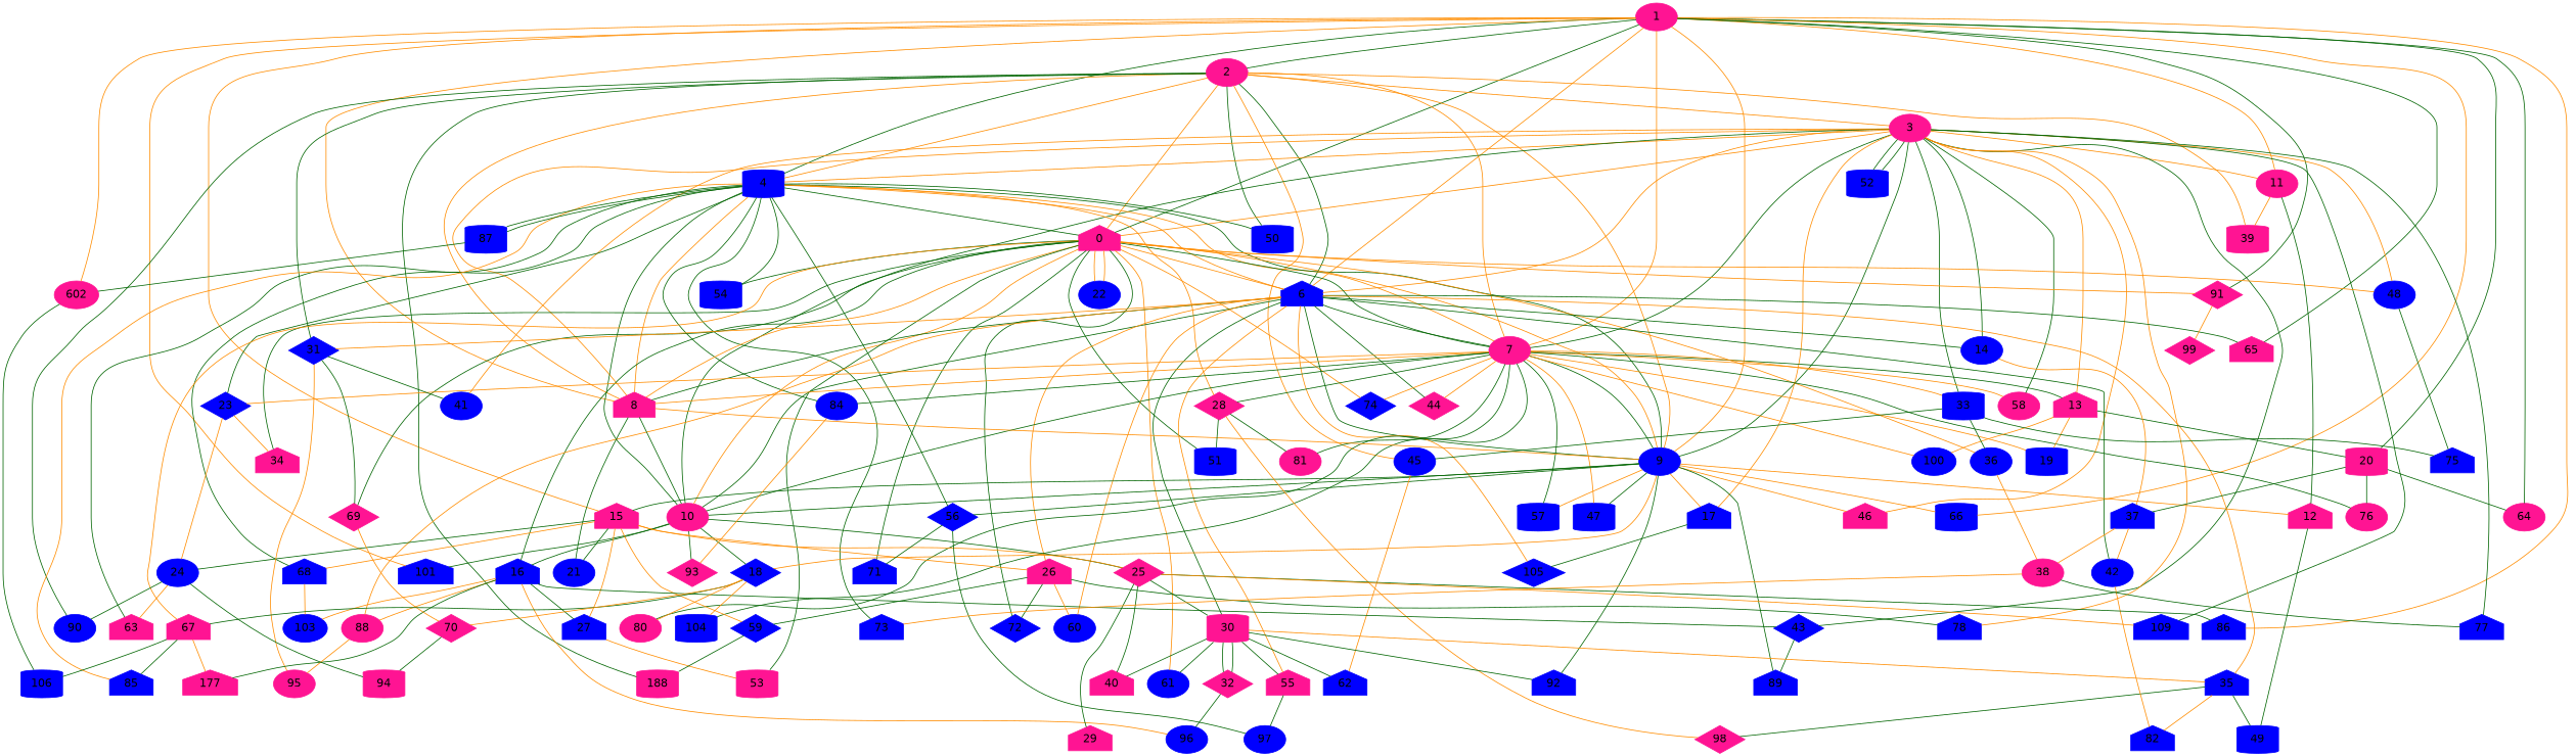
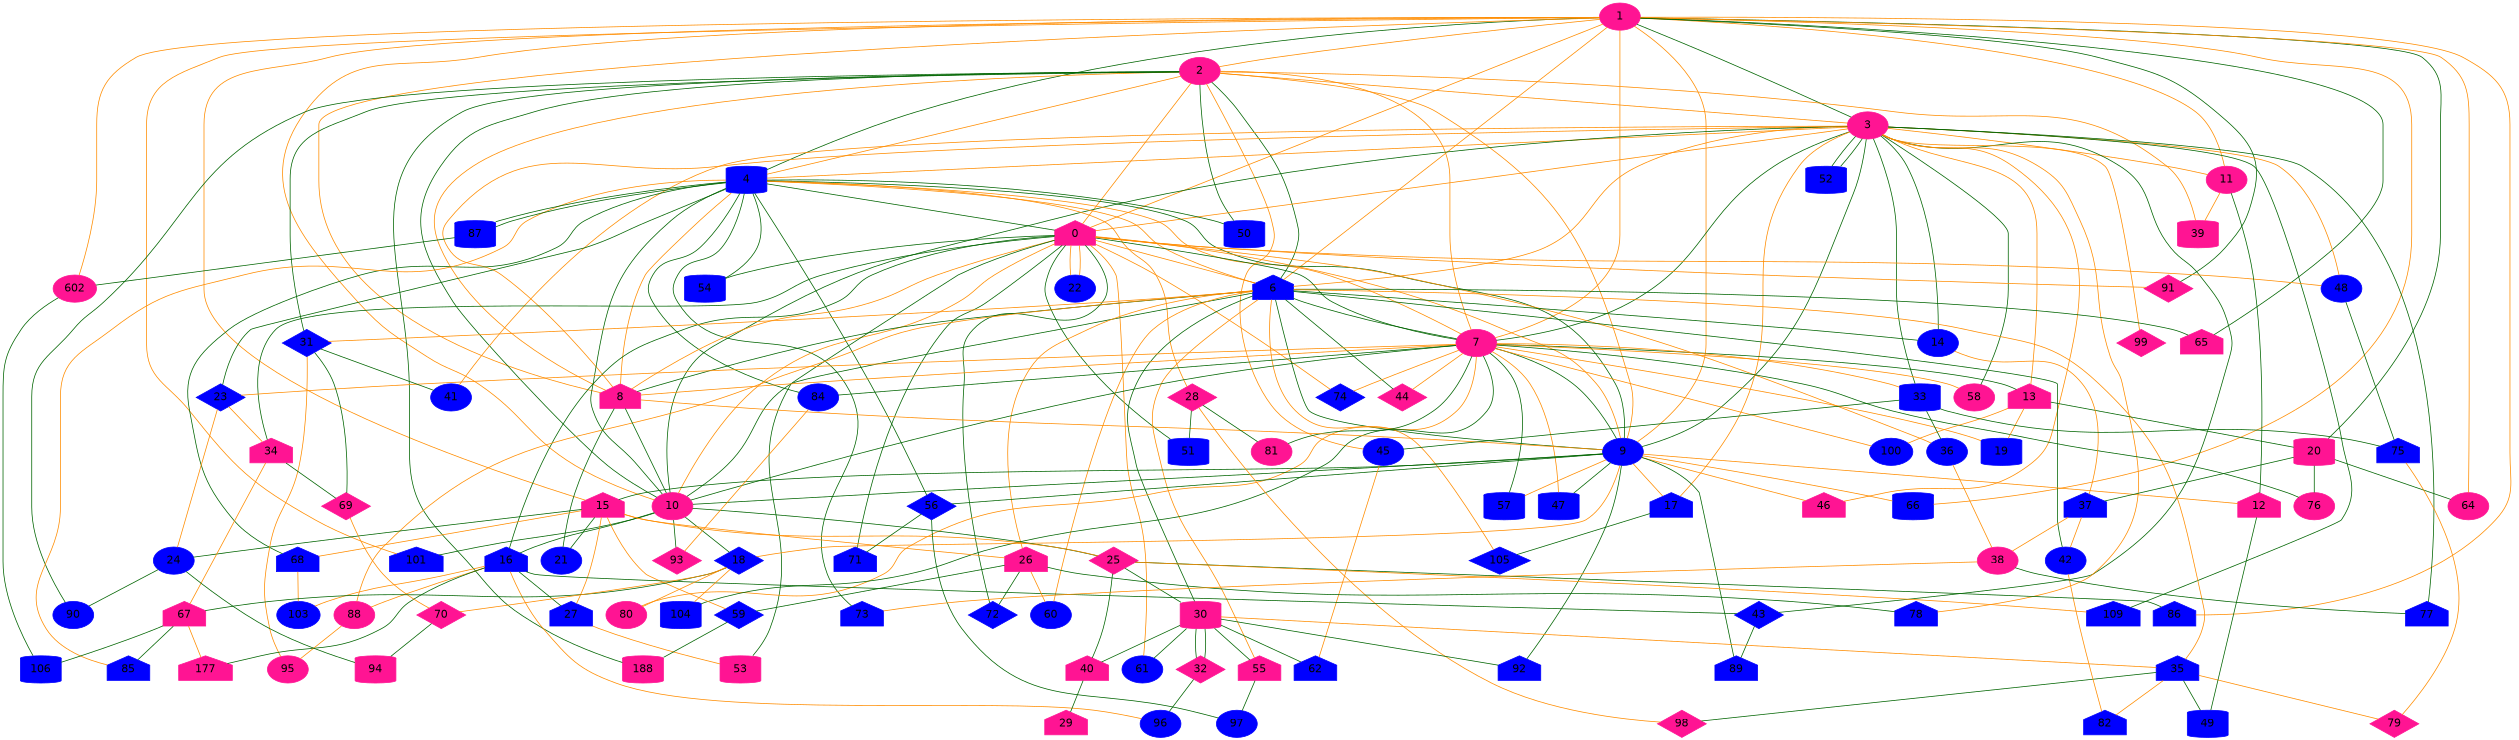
  graph {
    fontname="DejaVu Sans"
    node [color=blue fontname="DejaVu Sans" shape=house style=filled]
    edge [color=darkgreen fontname="DejaVu Sans"]
    1 [color=deeppink shape=ellipse]
    2 [color=deeppink shape=ellipse]
    3 [color=deeppink shape=ellipse]
    4 [shape=cylinder]
    n5 [color=deeppink label=0]
    6
    7 [color=deeppink shape=ellipse]
    8 [color=deeppink]
    9 [shape=ellipse]
    10 [color=deeppink shape=ellipse]
    11 [color=deeppink shape=ellipse]
    15 [color=deeppink]
    20 [color=deeppink shape=cylinder]
    64 [color=deeppink shape=ellipse]
    65 [color=deeppink]
    66 [shape=cylinder]
    86
    91 [color=deeppink shape=diamond]
    101
    n20 [color=deeppink label=602 shape=ellipse]
    31 [shape=diamond]
    39 [color=deeppink shape=cylinder]
    45 [shape=ellipse]
    50 [shape=cylinder]
    90 [shape=ellipse]
    n26 [color=deeppink label=188 shape=cylinder]
    13 [color=deeppink]
    14 [shape=ellipse]
    17
    33 [shape=cylinder]
    41 [shape=ellipse]
    43 [shape=diamond]
    46 [color=deeppink]
    48 [shape=ellipse]
    52 [shape=cylinder]
    58 [color=deeppink shape=ellipse]
    77
    78
    99 [color=deeppink shape=diamond]
    109
    23 [shape=diamond]
    28 [color=deeppink shape=diamond]
    54 [shape=cylinder]
    56 [shape=diamond]
-   63 [color=deeppink]
    68
    73
    84 [shape=ellipse]
    85
    87 [shape=cylinder]
    16
    22 [shape=ellipse]
    34 [color=deeppink]
    36 [shape=ellipse]
    51 [shape=cylinder]
    53 [color=deeppink shape=cylinder]
    61 [shape=ellipse]
    67 [color=deeppink]
    69 [color=deeppink shape=diamond]
    71
    72 [shape=diamond]
    74 [shape=diamond]
    26 [color=deeppink]
    30 [color=deeppink shape=cylinder]
    35
    42 [shape=ellipse]
    44 [color=deeppink shape=diamond]
    55 [color=deeppink]
    60 [shape=ellipse]
    88 [color=deeppink shape=ellipse]
    105 [shape=diamond]
    19 [shape=cylinder]
    47 [shape=cylinder]
    57 [shape=cylinder]
    76 [color=deeppink shape=ellipse]
    80 [color=deeppink shape=ellipse]
    81 [color=deeppink shape=ellipse]
    100 [shape=ellipse]
    104 [shape=cylinder]
    21 [shape=ellipse]
    12 [color=deeppink]
    18 [shape=diamond]
    89
    92
    25 [color=deeppink shape=diamond]
    93 [color=deeppink shape=diamond]
    24 [shape=ellipse]
    27
    59 [shape=diamond]
    37
    106 [shape=cylinder]
    95 [color=deeppink shape=ellipse]
    62
    75
    98 [color=deeppink shape=diamond]
    97 [shape=ellipse]
    103 [shape=ellipse]
    96 [shape=ellipse]
    n99 [color=deeppink label=177]
    38 [color=deeppink shape=ellipse]
    70 [color=deeppink shape=diamond]
    40 [color=deeppink]
    32 [color=deeppink shape=diamond]
    49 [shape=cylinder]
+   79 [color=deeppink shape=diamond]
    82
    29 [color=deeppink]
    94 [color=deeppink shape=cylinder]
-   1 -- 2
+   1 -- 2 [color=darkorange]
+   1 -- 3
    1 -- 4
-   1 -- n5
+   1 -- n5 [color=darkorange]
    1 -- 6 [color=darkorange]
    1 -- 7 [color=darkorange]
    1 -- 8 [color=darkorange]
    1 -- 9 [color=darkorange]
+   1 -- 10 [color=darkorange]
    1 -- 11 [color=darkorange]
    1 -- 15 [color=darkorange]
    1 -- 20
-   1 -- 64
+   1 -- 64 [color=darkorange]
    1 -- 65
    1 -- 66 [color=darkorange]
    1 -- 86 [color=darkorange]
    1 -- 91
    1 -- 101 [color=darkorange]
    1 -- n20 [color=darkorange]
    2 -- 3 [color=darkorange]
    2 -- 4 [color=darkorange]
    2 -- n5 [color=darkorange]
    2 -- 6
    2 -- 7 [color=darkorange]
    2 -- 8 [color=darkorange]
    2 -- 9 [color=darkorange]
+   2 -- 10
    2 -- 31
    2 -- 39 [color=darkorange]
    2 -- 45 [color=darkorange]
    2 -- 50
    2 -- 90
    2 -- n26
    3 -- 4 [color=darkorange]
    3 -- n5 [color=darkorange]
    3 -- 6 [color=darkorange]
    3 -- 7
    3 -- 8 [color=darkorange]
    3 -- 9
    3 -- 10
    3 -- 11 [color=darkorange]
    3 -- 13 [color=darkorange]
    3 -- 14
    3 -- 17 [color=darkorange]
    3 -- 33
    3 -- 41 [color=darkorange]
    3 -- 43
    3 -- 46 [color=darkorange]
    3 -- 48 [color=darkorange]
    3 -- 52
    3 -- 52
    3 -- 58
    3 -- 77
    3 -- 78 [color=darkorange]
-   91 -- 99 [color=darkorange]
+   3 -- 99 [color=darkorange]
    3 -- 109
    4 -- n5
    4 -- 6 [color=darkorange]
    4 -- 7 [color=darkorange]
    4 -- 8 [color=darkorange]
    4 -- 9
    4 -- 10
    4 -- 50
    4 -- 23
    4 -- 28 [color=darkorange]
    4 -- 54
    4 -- 56
-   4 -- 63
    4 -- 68
    4 -- 73
    4 -- 84
    4 -- 85 [color=darkorange]
    4 -- 87
    4 -- 87
    n5 -- 6 [color=darkorange]
    n5 -- 7
    n5 -- 8 [color=darkorange]
    n5 -- 9 [color=darkorange]
    n5 -- 10 [color=darkorange]
    n5 -- 91 [color=darkorange]
    n5 -- 48 [color=darkorange]
    n5 -- 54
    n5 -- 16
    n5 -- 22 [color=darkorange]
    n5 -- 22 [color=darkorange]
    n5 -- 34
    n5 -- 36 [color=darkorange]
    n5 -- 51
    n5 -- 53
    n5 -- 61 [color=darkorange]
-   n5 -- 67 [color=darkorange]
-   n5 -- 69
+   34 -- 67 [color=darkorange]
+   34 -- 69
    n5 -- 71
    n5 -- 72
    n5 -- 74 [color=darkorange]
    6 -- 7
    6 -- 8
    6 -- 9
    6 -- 10
    6 -- 65
    6 -- 31 [color=darkorange]
    6 -- 14
    6 -- 26 [color=darkorange]
    6 -- 30
    6 -- 35 [color=darkorange]
    6 -- 42
    6 -- 44
    6 -- 55 [color=darkorange]
    6 -- 60 [color=darkorange]
    6 -- 88 [color=darkorange]
    6 -- 105 [color=darkorange]
    7 -- 8 [color=darkorange]
    7 -- 9
    7 -- 10
    7 -- 13
    7 -- 33 [color=darkorange]
    7 -- 58 [color=darkorange]
    7 -- 23 [color=darkorange]
-   7 -- 28
    7 -- 84
    7 -- 74 [color=darkorange]
    7 -- 44 [color=darkorange]
    7 -- 19 [color=darkorange]
    7 -- 47 [color=darkorange]
    7 -- 57
    7 -- 76
-   7 -- 80
+   7 -- 80 [color=darkorange]
    7 -- 81
    7 -- 100 [color=darkorange]
    7 -- 104
    8 -- 9 [color=darkorange]
    8 -- 10
    8 -- 21
    9 -- 10
    9 -- 15
    9 -- 66 [color=darkorange]
    9 -- 17 [color=darkorange]
    9 -- 46 [color=darkorange]
    9 -- 56
    9 -- 47
    9 -- 57 [color=darkorange]
    9 -- 12 [color=darkorange]
    9 -- 18 [color=darkorange]
    9 -- 89
    9 -- 92
    10 -- 101
    10 -- 16
    10 -- 18
    10 -- 25
    10 -- 93
    11 -- 39 [color=darkorange]
    11 -- 12
    15 -- 68 [color=darkorange]
    15 -- 26 [color=darkorange]
    15 -- 21
    15 -- 25 [color=darkorange]
    15 -- 24
    15 -- 27 [color=darkorange]
    15 -- 59 [color=darkorange]
    20 -- 64
    20 -- 76
    20 -- 37
    n20 -- 106
    31 -- 41
    31 -- 69
    31 -- 95 [color=darkorange]
    45 -- 62 [color=darkorange]
    13 -- 20
    13 -- 19 [color=darkorange]
    13 -- 100 [color=darkorange]
    14 -- 37 [color=darkorange]
    17 -- 105
    33 -- 45
    33 -- 36
    33 -- 75
    43 -- 89
    48 -- 75
    23 -- 34 [color=darkorange]
    23 -- 24 [color=darkorange]
    28 -- 51
    28 -- 81
    28 -- 98 [color=darkorange]
    56 -- 71
    56 -- 97
    68 -- 103 [color=darkorange]
    84 -- 93 [color=darkorange]
    87 -- n20
    16 -- 43
    16 -- 88 [color=darkorange]
    16 -- 27
    16 -- 103 [color=darkorange]
    16 -- 96 [color=darkorange]
    16 -- n99
    36 -- 38 [color=darkorange]
    67 -- 85
    67 -- 106
    67 -- n99 [color=darkorange]
    69 -- 70 [color=darkorange]
    26 -- 78
    26 -- 72
    26 -- 60 [color=darkorange]
    26 -- 59
    30 -- 61
    30 -- 35 [color=darkorange]
    30 -- 55
    30 -- 92
    30 -- 62
    30 -- 40
    30 -- 32
    30 -- 32
    35 -- 98
    35 -- 49
+   35 -- 79 [color=darkorange]
    35 -- 82 [color=darkorange]
    42 -- 82 [color=darkorange]
    55 -- 97
    88 -- 95 [color=darkorange]
    12 -- 49
    18 -- 67
    18 -- 80 [color=darkorange]
    18 -- 104 [color=darkorange]
    18 -- 70 [color=darkorange]
    25 -- 86
    25 -- 109 [color=darkorange]
    25 -- 30
    25 -- 40
-   25 -- 29
+   40 -- 29
    24 -- 90
-   24 -- 63 [color=darkorange]
    24 -- 94
    27 -- 53 [color=darkorange]
    59 -- n26
    37 -- 42 [color=darkorange]
    37 -- 38 [color=darkorange]
+   75 -- 79 [color=darkorange]
    38 -- 77
    38 -- 73 [color=darkorange]
    70 -- 94
    32 -- 96
  }
